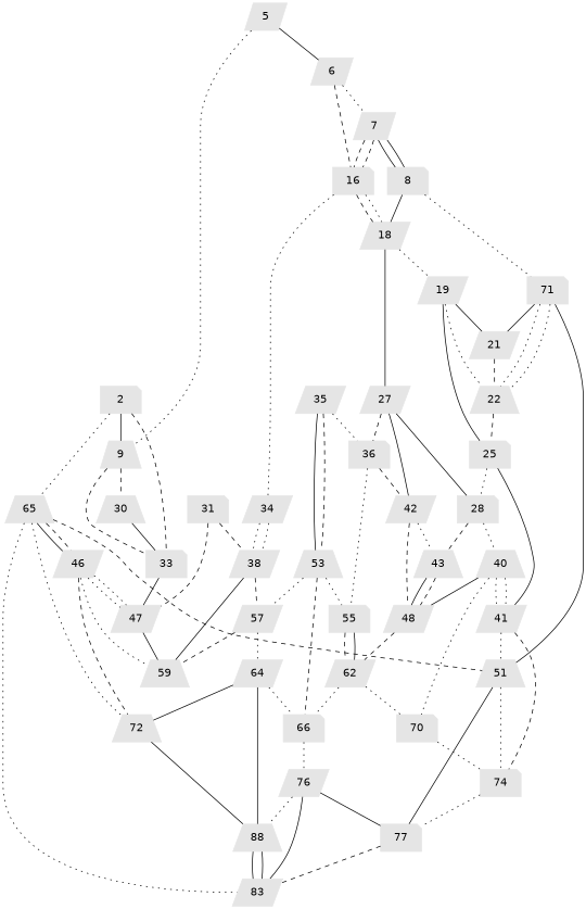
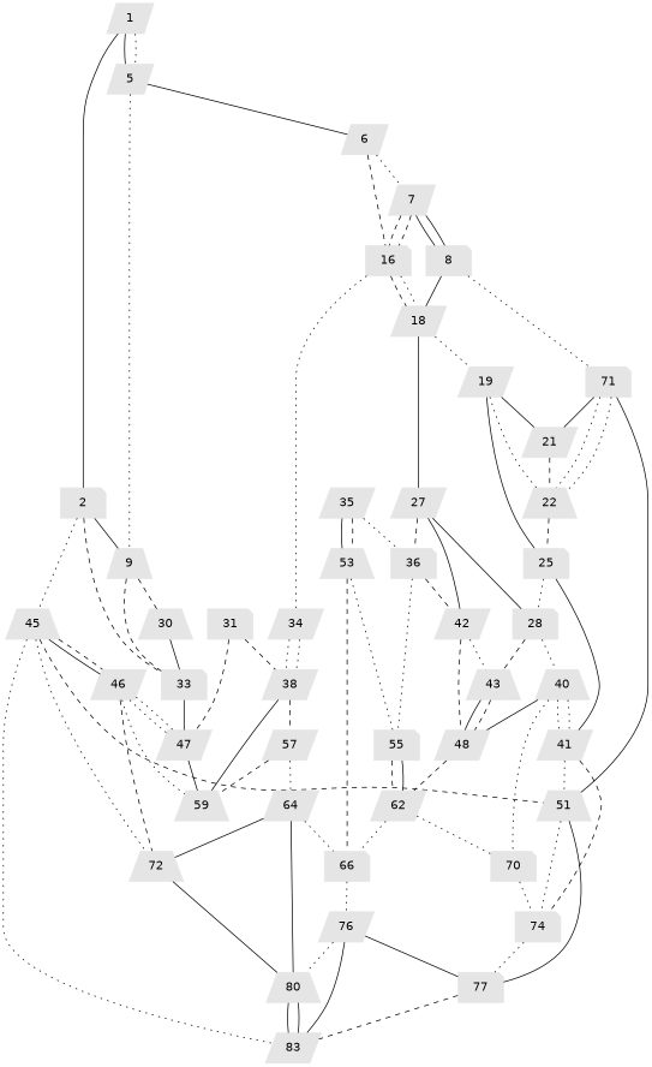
  graph {
    fontname="DejaVu Sans"
    node [color=gray90 fontname="DejaVu Sans" shape=parallelogram style=filled]
    edge [fontname="DejaVu Sans" style=dotted]
    2 [shape=note super="+3"]
+   1
    5 [super="+10"]
    9 [shape=trapezium super="+29"]
    33 [shape=note super="+44"]
-   45 [shape=trapezium super="+85" label=65]
+   45 [shape=trapezium super="+85"]
    6 [super="+15"]
    30 [shape=trapezium]
    47 [super="+58"]
    n10 [label=51 shape=trapezium super="+79"]
    46 [super="+71"]
    72 [shape=trapezium super="+73"]
    83 [super="+84"]
    8 [shape=note super="+13"]
    n15 [label=71 shape=note super="+12"]
    n16 [label=18 super="+18"]
    21
    22 [shape=trapezium super="+23"]
    7
    16 [shape=note super="+24"]
    34
    19 [super="+20"]
    27 [super="+37"]
    25 [shape=note super="+26"]
    74 [shape=note super="+75"]
    77 [shape=note super="+78"]
    31 [shape=note super="+32"]
    38 [super="+56"]
    28 [shape=note super="+39"]
    36 [shape=note super="+52"]
    42 [super="+51"]
    41 [super="+60"]
    40 [shape=trapezium super="+50"]
    43 [shape=trapezium]
    55 [shape=note]
    48 [super="+49"]
    70 [shape=note]
    57 [super="+63"]
    59 [shape=trapezium super="+67"]
    35
    53 [shape=trapezium super="+54"]
    66 [shape=note super="+68"]
    62 [super="+69"]
    64 [super="+65"]
-   80 [shape=trapezium super="+81" label=88]
+   80 [shape=trapezium super="+81"]
    76 [super="+82"]
    2 -- 9 [style=solid]
    2 -- 33 [style=dashed]
    2 -- 45
+   1 -- 2 [style=solid]
+   1 -- 5 [style=solid]
+   1 -- 5
    5 -- 9
    5 -- 6 [style=solid]
    9 -- 33 [style=dashed]
    9 -- 30 [style=dashed]
    33 -- 47 [style=solid]
    45 -- n10 [style=dashed]
    45 -- 46 [style=solid]
    45 -- 46 [style=dashed]
    45 -- 72
    45 -- 83
    6 -- 7
    6 -- 16 [style=dashed]
    30 -- 33 [style=solid]
    47 -- 59 [style=solid]
    n10 -- 74
    n10 -- 77 [style=solid]
    46 -- 47
    46 -- 47
    46 -- 72 [style=dashed]
    46 -- 59
    72 -- 80 [style=solid]
    8 -- n15
    8 -- n16 [style=solid]
    n15 -- n10 [style=solid]
    n15 -- 21 [style=solid]
    n15 -- 22
    n15 -- 22
    n16 -- 19
    n16 -- 27 [style=solid]
    21 -- 22 [style=dashed]
    22 -- 25 [style=dashed]
    7 -- 8 [style=solid]
    7 -- 8 [style=solid]
    7 -- 16 [style=dashed]
    7 -- 16 [style=dashed]
    16 -- n16 [style=dashed]
    16 -- n16
    16 -- 34
    34 -- 38
    34 -- 38
    19 -- 21 [style=solid]
    19 -- 22
    19 -- 25 [style=solid]
    27 -- 28 [style=solid]
    27 -- 36 [style=dashed]
    27 -- 42 [style=solid]
    25 -- 28
    25 -- 41 [style=solid]
    74 -- 77
    77 -- 83 [style=dashed]
    31 -- 47 [style=dashed]
    31 -- 38 [style=dashed]
    38 -- 57 [style=dashed]
    38 -- 59 [style=solid]
    28 -- 40
    28 -- 43 [style=dashed]
    36 -- 42 [style=dashed]
    36 -- 55
    42 -- 43
    42 -- 48 [style=dashed]
    41 -- n10
    41 -- 74 [style=dashed]
    40 -- 41
    40 -- 41
    40 -- 48 [style=solid]
    40 -- 70
    43 -- 48 [style=solid]
    43 -- 48 [style=dashed]
    55 -- 62 [style=dashed]
    55 -- 62 [style=solid]
    48 -- 62 [style=dashed]
    70 -- 74
    57 -- 59 [style=dashed]
    57 -- 64
    35 -- 36
    35 -- 53 [style=solid]
    35 -- 53 [style=dashed]
    53 -- 55
-   53 -- 57
    53 -- 66 [style=dashed]
    66 -- 76
    62 -- 70
    62 -- 66
    64 -- 72 [style=solid]
    64 -- 66
    64 -- 80 [style=solid]
    80 -- 83 [style=solid]
    80 -- 83 [style=solid]
    76 -- 83 [style=solid]
    76 -- 77 [style=solid]
    76 -- 80
  }
